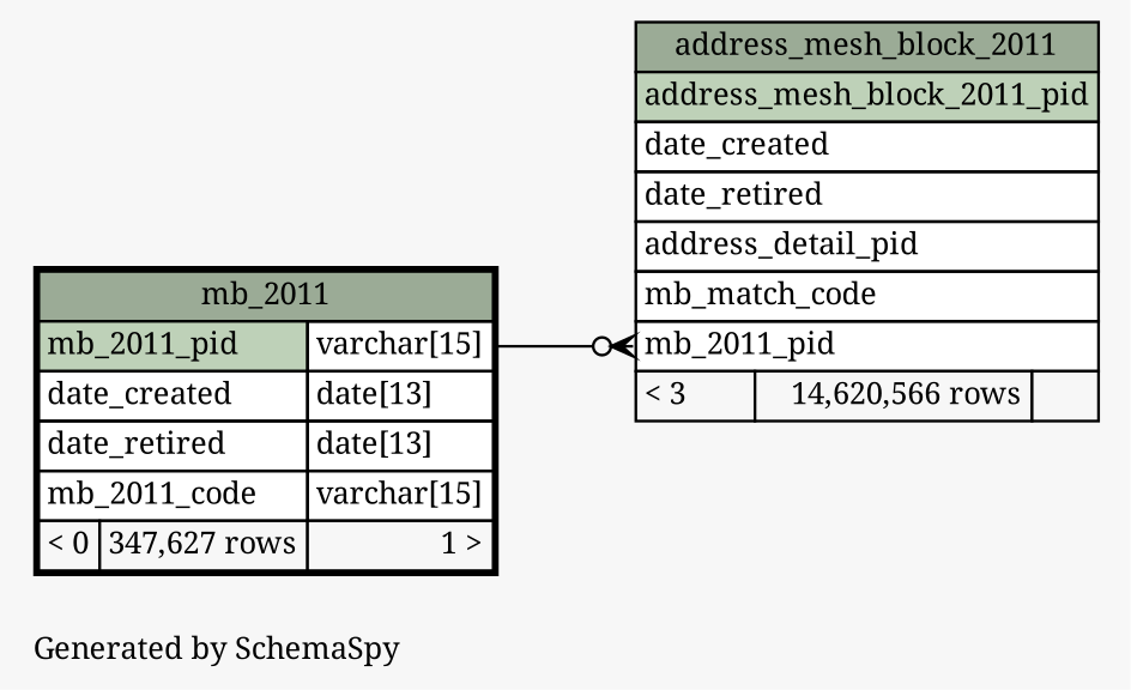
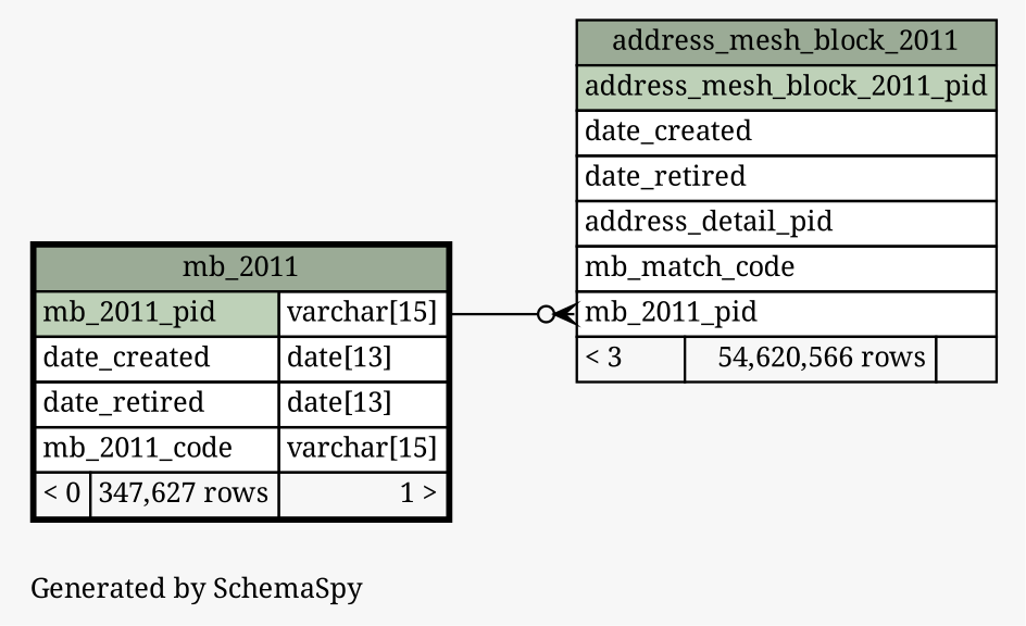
  digraph {
    bgcolor="#f7f7f7"
    fontname="Noto Serif"
    fontsize=11
    label="\nGenerated by SchemaSpy"
    labeljust=l
    nodesep=0.18
    rankdir=RL
    ranksep=0.46
    node [fontname="Noto Serif" fontsize=11 shape=plaintext]
-   n1 [label=<     <TABLE BORDER="0" CELLBORDER="1" CELLSPACING="0" BGCOLOR="#ffffff">       <TR><TD COLSPAN="3" BGCOLOR="#9bab96" ALIGN="CENTER">address_mesh_block_2011</TD></TR>       <TR><TD PORT="address_mesh_block_2011_pid" COLSPAN="3" BGCOLOR="#bed1b8" ALIGN="LEFT">address_mesh_block_2011_pid</TD></TR>       <TR><TD PORT="date_created" COLSPAN="3" ALIGN="LEFT">date_created</TD></TR>       <TR><TD PORT="date_retired" COLSPAN="3" ALIGN="LEFT">date_retired</TD></TR>       <TR><TD PORT="address_detail_pid" COLSPAN="3" ALIGN="LEFT">address_detail_pid</TD></TR>       <TR><TD PORT="mb_match_code" COLSPAN="3" ALIGN="LEFT">mb_match_code</TD></TR>       <TR><TD PORT="mb_2011_pid" COLSPAN="3" ALIGN="LEFT">mb_2011_pid</TD></TR>       <TR><TD ALIGN="LEFT" BGCOLOR="#f7f7f7">&lt; 3</TD><TD ALIGN="RIGHT" BGCOLOR="#f7f7f7">14,620,566 rows</TD><TD ALIGN="RIGHT" BGCOLOR="#f7f7f7">  </TD></TR>     </TABLE>>]
+   n1 [label=<     <TABLE BORDER="0" CELLBORDER="1" CELLSPACING="0" BGCOLOR="#ffffff">       <TR><TD COLSPAN="3" BGCOLOR="#9bab96" ALIGN="CENTER">address_mesh_block_2011</TD></TR>       <TR><TD PORT="address_mesh_block_2011_pid" COLSPAN="3" BGCOLOR="#bed1b8" ALIGN="LEFT">address_mesh_block_2011_pid</TD></TR>       <TR><TD PORT="date_created" COLSPAN="3" ALIGN="LEFT">date_created</TD></TR>       <TR><TD PORT="date_retired" COLSPAN="3" ALIGN="LEFT">date_retired</TD></TR>       <TR><TD PORT="address_detail_pid" COLSPAN="3" ALIGN="LEFT">address_detail_pid</TD></TR>       <TR><TD PORT="mb_match_code" COLSPAN="3" ALIGN="LEFT">mb_match_code</TD></TR>       <TR><TD PORT="mb_2011_pid" COLSPAN="3" ALIGN="LEFT">mb_2011_pid</TD></TR>       <TR><TD ALIGN="LEFT" BGCOLOR="#f7f7f7">&lt; 3</TD><TD ALIGN="RIGHT" BGCOLOR="#f7f7f7">54,620,566 rows</TD><TD ALIGN="RIGHT" BGCOLOR="#f7f7f7">  </TD></TR>     </TABLE>>]
    n2 [label=<     <TABLE BORDER="2" CELLBORDER="1" CELLSPACING="0" BGCOLOR="#ffffff">       <TR><TD COLSPAN="3" BGCOLOR="#9bab96" ALIGN="CENTER">mb_2011</TD></TR>       <TR><TD PORT="mb_2011_pid" COLSPAN="2" BGCOLOR="#bed1b8" ALIGN="LEFT">mb_2011_pid</TD><TD PORT="mb_2011_pid.type" ALIGN="LEFT">varchar[15]</TD></TR>       <TR><TD PORT="date_created" COLSPAN="2" ALIGN="LEFT">date_created</TD><TD PORT="date_created.type" ALIGN="LEFT">date[13]</TD></TR>       <TR><TD PORT="date_retired" COLSPAN="2" ALIGN="LEFT">date_retired</TD><TD PORT="date_retired.type" ALIGN="LEFT">date[13]</TD></TR>       <TR><TD PORT="mb_2011_code" COLSPAN="2" ALIGN="LEFT">mb_2011_code</TD><TD PORT="mb_2011_code.type" ALIGN="LEFT">varchar[15]</TD></TR>       <TR><TD ALIGN="LEFT" BGCOLOR="#f7f7f7">&lt; 0</TD><TD ALIGN="RIGHT" BGCOLOR="#f7f7f7">347,627 rows</TD><TD ALIGN="RIGHT" BGCOLOR="#f7f7f7">1 &gt;</TD></TR>     </TABLE>>]
    n1 -> n2 [arrowhead=none arrowsize=0.8 arrowtail=crowodot dir=back headport="mb_2011_pid.type:e" tailport="mb_2011_pid:w" fontname="Noto Serif"]
  }
